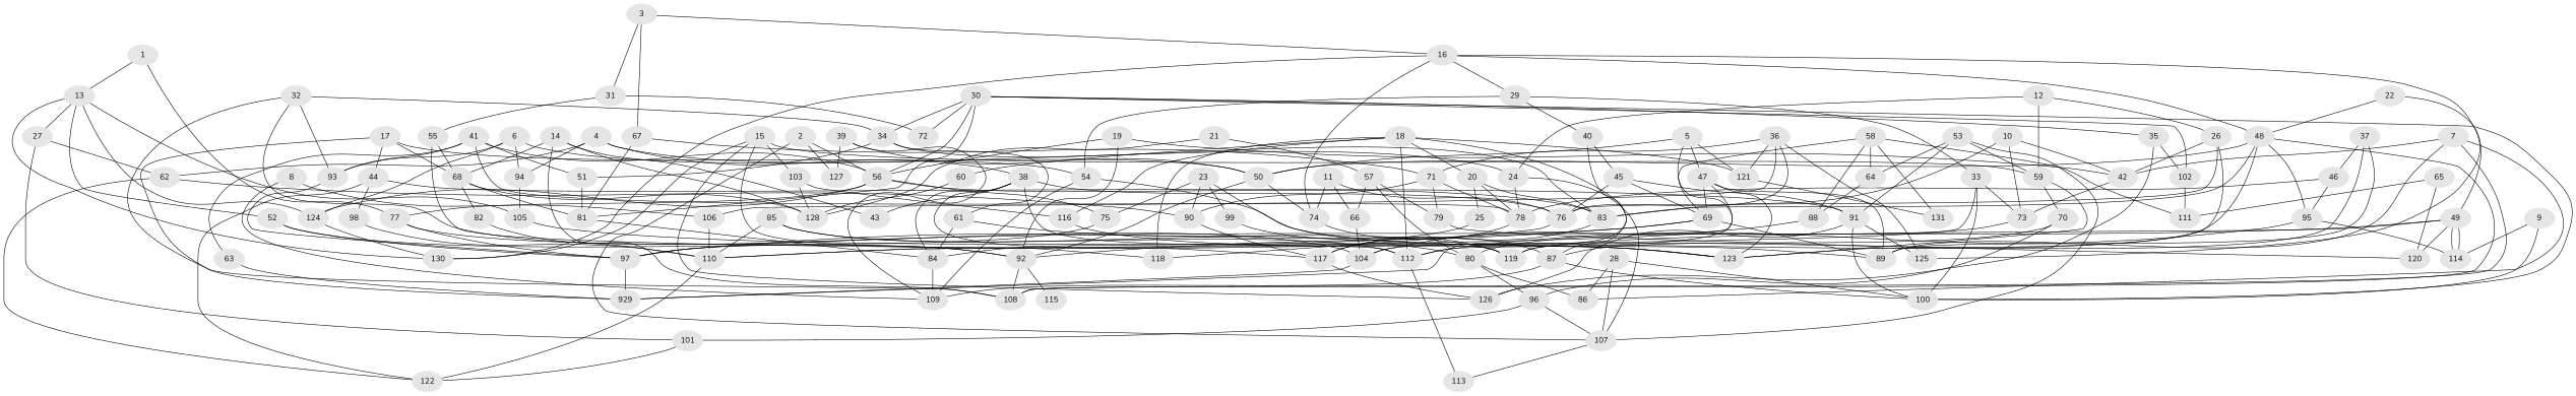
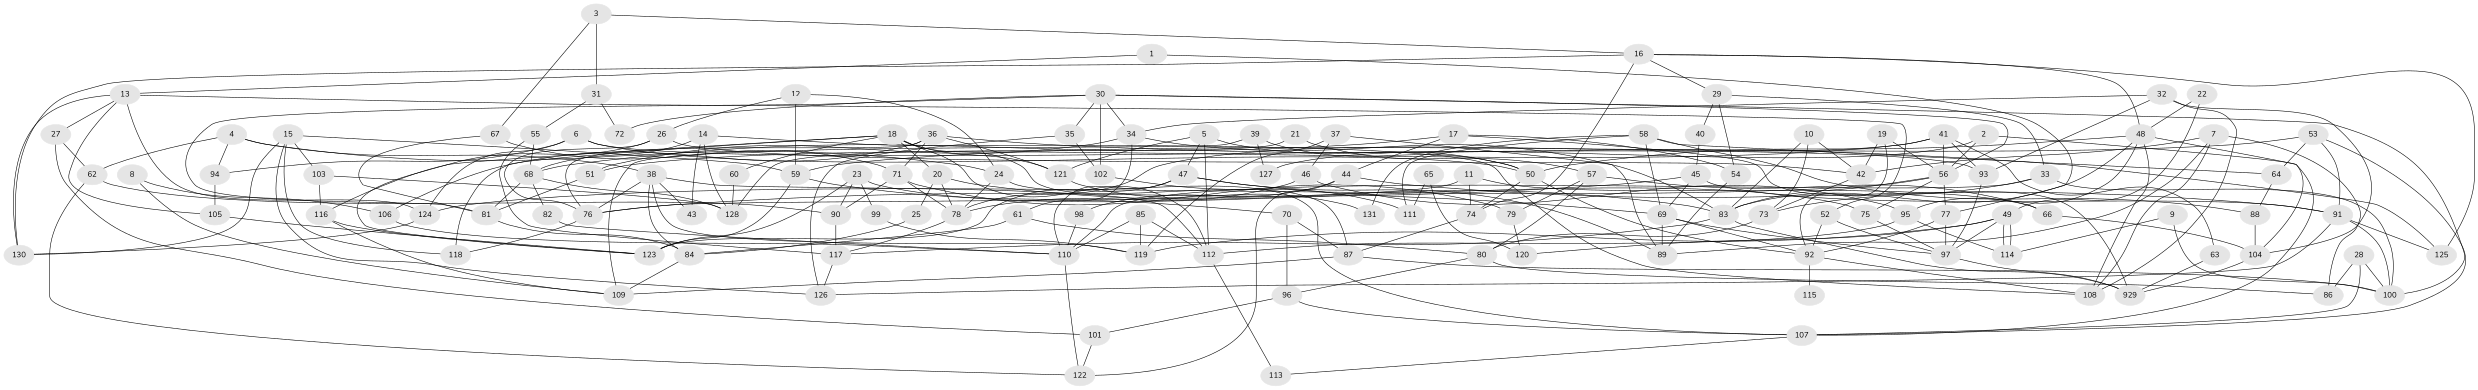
  graph {
    fontname=Nunito
    node [color=gray90 fontname=Nunito style=filled]
    edge [fontname=Nunito]
    1
    13
    77
    124
    27
    52
    105
    130
    92
    97
    2
    56
    107
    127
    83
    75
    113
    3
    16
    31
    67
    74
    29
    48
    125
    72
    55
    81
    71
    4
    24
    38
    62
    94
    78
    112
    76
    43
    84
    119
    90
    122
    5
    47
    50
    121
    89
    123
    110
    69
    131
    6
    93
    7
    42
    86
    108
    73
    8
    106
    109
    9
    100
    114
    10
    80
    117
    11
    66
    104
    87
    118
    12
    26
    59
    70
    101
    14
    68
    128
    82
    15
    103
    126
    116
    54
    33
    40
    95
    17
    44
    n92 [label=929]
    91
    98
    18
    20
    60
    25
    19
    115
    21
    57
    79
    22
    49
    120
    23
    99
    28
    45
    30
    34
    35
    102
    51
    61
    111
    32
    36
    37
    46
    39
    41
    63
    53
    64
    88
    96
    58
    65
    85
    1 -- 13
    1 -- 77
    13 -- 124
    13 -- 27
    13 -- 52
    13 -- 105
    13 -- 130
    77 -- 92
    77 -- 97
    124 -- 130
    27 -- 62
    27 -- 101
    52 -- 92
    52 -- 97
    105 -- 123
    92 -- 108
    92 -- 115
    97 -- n92
    2 -- 56
    2 -- 107
    2 -- 127
    56 -- 77
    56 -- 124
    56 -- 83
    56 -- 75
    107 -- 113
    83 -- 117
    75 -- 97
    3 -- 16
    3 -- 31
    3 -- 67
    16 -- 130
    16 -- 74
    16 -- 29
    16 -- 48
    16 -- 125
    31 -- 72
    31 -- 55
    67 -- 81
    67 -- 71
    74 -- 87
    29 -- 54
    29 -- 33
    29 -- 40
    48 -- 83
    48 -- 50
    48 -- 108
    48 -- 104
    48 -- 95
    55 -- 117
    55 -- 68
    81 -- 84
    71 -- 78
    71 -- 90
    71 -- 79
    4 -- 24
    4 -- 38
    4 -- 62
    4 -- 94
    24 -- 107
    24 -- 78
    38 -- 112
    38 -- 76
    38 -- 43
    38 -- 84
    38 -- 119
    62 -- 90
    62 -- 122
    94 -- 105
    78 -- 117
    112 -- 113
    76 -- 118
    84 -- 109
    90 -- 117
    5 -- 112
    5 -- 47
    5 -- 50
    5 -- 121
    47 -- 89
    47 -- 123
    47 -- 110
    47 -- 69
    50 -- 92
    50 -- 74
    121 -- 131
    110 -- 122
    69 -- 92
    69 -- 97
    69 -- 89
    6 -- 124
    6 -- 94
    6 -- 50
    6 -- 93
    93 -- 97
    7 -- 89
    7 -- 42
    7 -- 86
    7 -- 108
    42 -- 73
    73 -- 80
    8 -- 106
    8 -- 109
    106 -- 110
    9 -- 100
    9 -- 114
    10 -- 83
    10 -- 42
    10 -- 73
    80 -- 86
    80 -- 96
    117 -- 126
    11 -- 74
    11 -- 76
    11 -- 66
    66 -- 104
    104 -- n92
    87 -- 109
    87 -- 100
    12 -- 24
    12 -- 26
    12 -- 59
    26 -- 76
    26 -- 123
    26 -- 42
    59 -- 123
    59 -- 70
    70 -- 87
    70 -- 96
    101 -- 122
    14 -- 43
    14 -- 108
    14 -- 68
    14 -- 128
    68 -- 81
    68 -- 128
    68 -- 82
    82 -- 110
    15 -- 130
    15 -- 118
    15 -- 59
    15 -- 103
    15 -- 126
    103 -- 128
    103 -- 116
    116 -- 123
    54 -- 89
-   54 -- 109
+   116 -- 109
    33 -- 110
    33 -- 73
    33 -- 100
-   40 -- n92
+   83 -- n92
    40 -- 45
    95 -- 112
    95 -- 114
    17 -- 68
    17 -- 54
    17 -- 44
    17 -- n92
    44 -- 122
    44 -- 91
    44 -- 98
    91 -- 125
    91 -- 100
    91 -- 126
    98 -- 110
    18 -- 112
    18 -- 121
    18 -- 87
    18 -- 118
    18 -- 116
    18 -- 20
    18 -- 60
    20 -- 83
    20 -- 78
    20 -- 25
    60 -- 128
    25 -- 84
    19 -- 92
    19 -- 56
    19 -- 42
    21 -- 128
    21 -- 57
    57 -- 80
    57 -- 66
    57 -- 79
    79 -- 120
    22 -- 48
    22 -- 49
    49 -- 97
    49 -- 119
    49 -- 114
    49 -- 114
    49 -- 120
    23 -- 75
    23 -- 90
    23 -- 123
    23 -- 99
    99 -- 119
    28 -- 107
    28 -- 86
    28 -- 100
    45 -- 76
    45 -- 69
    45 -- 91
    30 -- 56
    30 -- 72
    30 -- 81
    30 -- 100
    30 -- 34
    30 -- 35
    30 -- 102
    34 -- 83
    34 -- 51
    34 -- 61
    35 -- 126
    35 -- 102
    102 -- 111
    51 -- 81
    61 -- 84
    61 -- 80
    32 -- 93
    32 -- 108
    32 -- 104
    32 -- 34
    36 -- 125
    36 -- 71
    36 -- 76
    36 -- 121
    36 -- 106
    37 -- 119
    37 -- 89
    37 -- 46
    46 -- 78
    46 -- 95
    39 -- 127
    39 -- 50
    39 -- 109
    41 -- 56
    41 -- 78
    41 -- 93
    41 -- 51
    41 -- 63
    63 -- n92
    53 -- 107
    53 -- 59
    53 -- 91
    53 -- 64
    64 -- 88
    88 -- 104
    96 -- 107
    96 -- 101
    58 -- 69
    58 -- 131
    58 -- 111
    58 -- 64
    58 -- 88
    65 -- 120
    65 -- 111
    85 -- 112
    85 -- 119
    85 -- 110
  }
